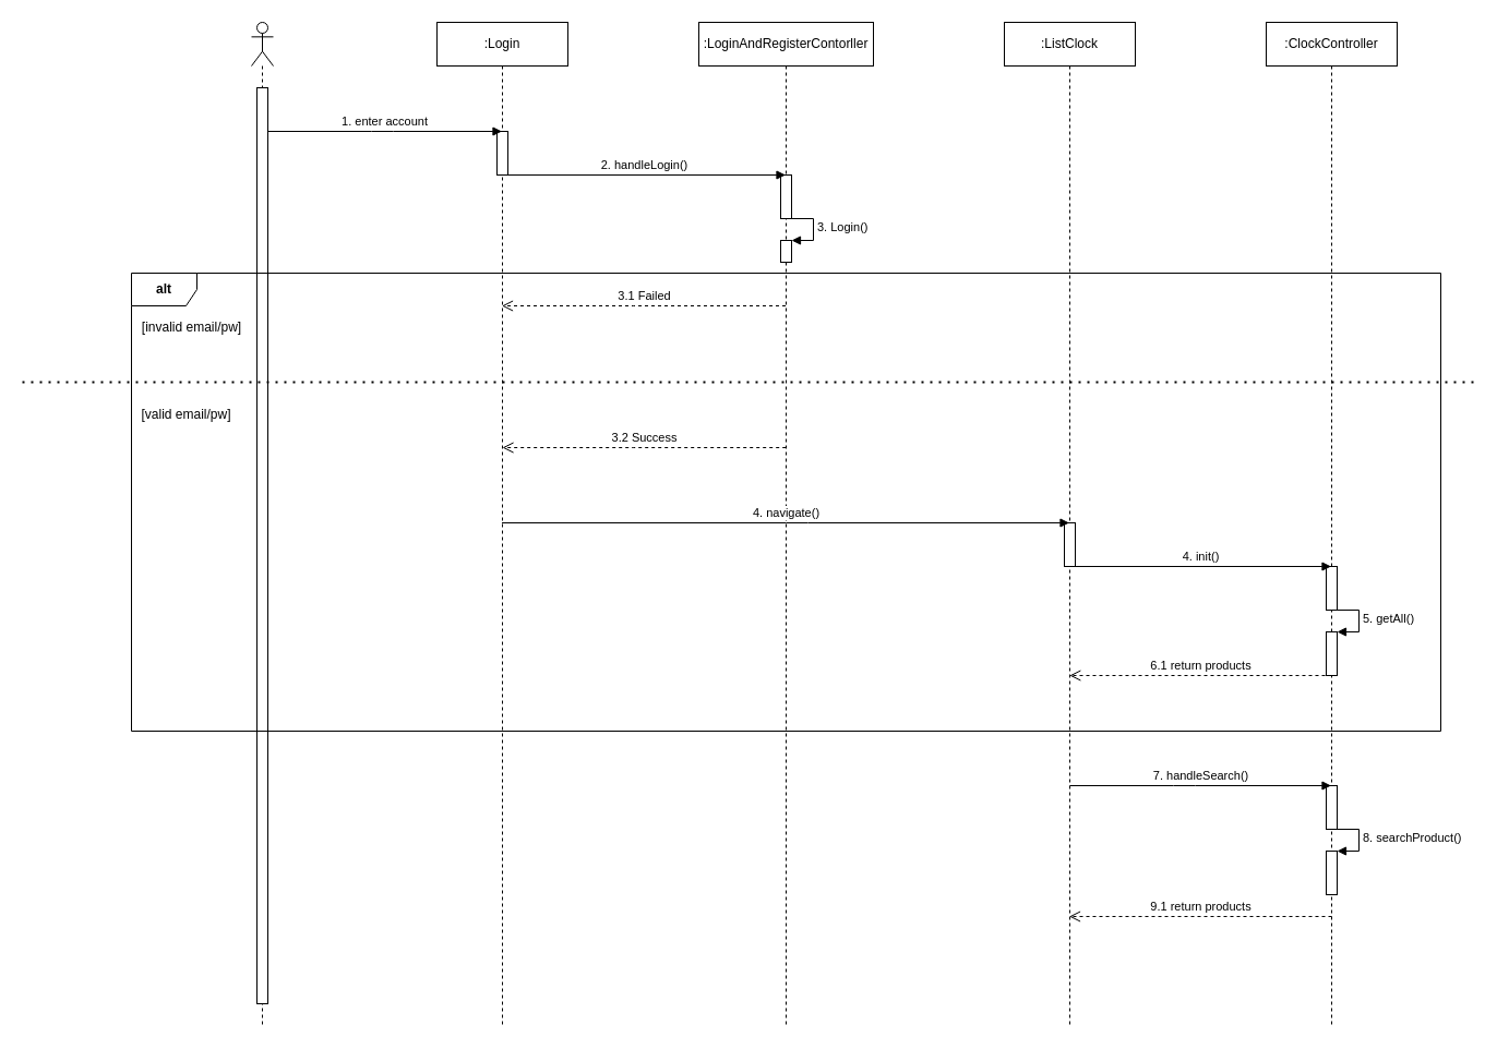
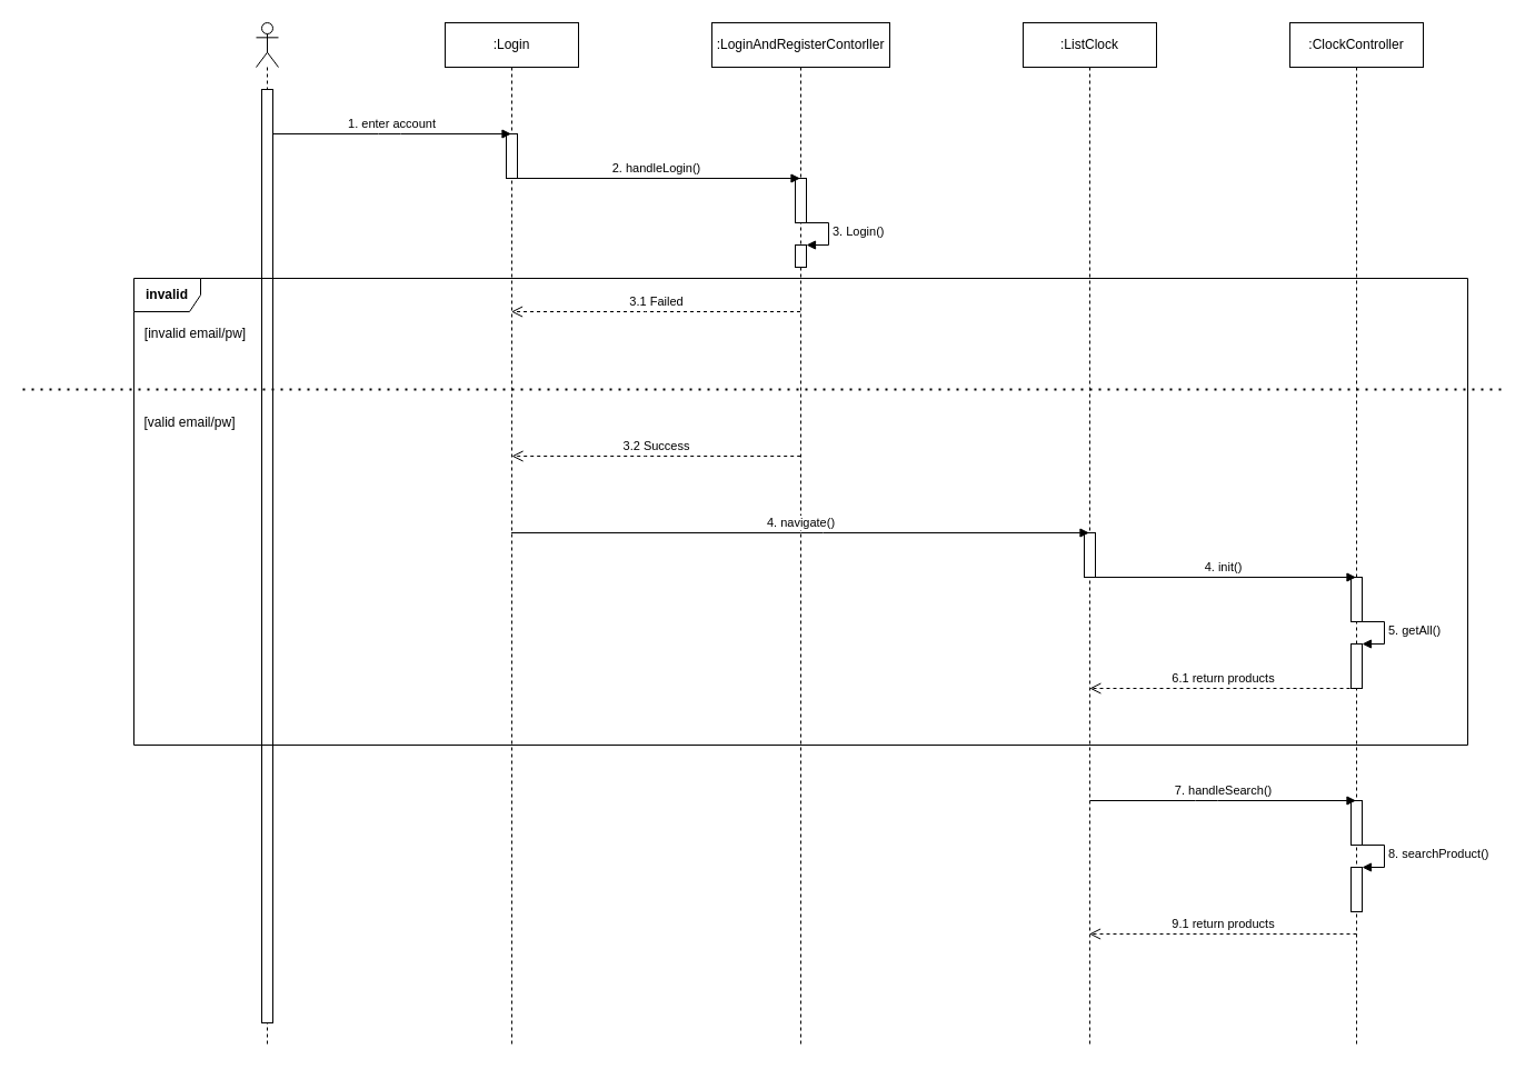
  <mxCell id="0" />
  <mxCell id="1" parent="0" />
  <mxCell id="2" value="" style="shape=umlLifeline;participant=umlActor;perimeter=lifelinePerimeter;whiteSpace=wrap;html=1;container=1;collapsible=0;recursiveResize=0;verticalAlign=top;spacingTop=36;outlineConnect=0;" parent="1" vertex="1"><mxGeometry x="230" y="20" width="20" height="920" as="geometry" /></mxCell>
  <mxCell id="3" value="" style="html=1;points=[];perimeter=orthogonalPerimeter;" parent="2" vertex="1"><mxGeometry x="5" y="60" width="10" height="840" as="geometry" /></mxCell>
  <mxCell id="4" value=":ClockController" style="shape=umlLifeline;perimeter=lifelinePerimeter;whiteSpace=wrap;html=1;container=1;collapsible=0;recursiveResize=0;outlineConnect=0;" parent="1" vertex="1"><mxGeometry x="1160" y="20" width="120" height="920" as="geometry" /></mxCell>
  <mxCell id="5" value="" style="html=1;points=[];perimeter=orthogonalPerimeter;" parent="4" vertex="1"><mxGeometry x="55" y="499" width="10" height="40" as="geometry" /></mxCell>
  <mxCell id="6" value="" style="html=1;points=[];perimeter=orthogonalPerimeter;" parent="4" vertex="1"><mxGeometry x="55" y="559" width="10" height="40" as="geometry" /></mxCell>
  <mxCell id="7" value="5. getAll()" style="edgeStyle=orthogonalEdgeStyle;html=1;align=left;spacingLeft=2;endArrow=block;rounded=0;entryX=1;entryY=0;" parent="4" target="6" edge="1"><mxGeometry relative="1" as="geometry"><mxPoint x="60" y="539" as="sourcePoint" /><Array as="points"><mxPoint x="85" y="539" /></Array></mxGeometry></mxCell>
  <mxCell id="8" value="" style="html=1;points=[];perimeter=orthogonalPerimeter;" parent="4" vertex="1"><mxGeometry x="55" y="760" width="10" height="40" as="geometry" /></mxCell>
  <mxCell id="9" value="8. searchProduct()" style="edgeStyle=orthogonalEdgeStyle;html=1;align=left;spacingLeft=2;endArrow=block;rounded=0;entryX=1;entryY=0;" parent="4" target="8" edge="1"><mxGeometry relative="1" as="geometry"><mxPoint x="60" y="740" as="sourcePoint" /><Array as="points"><mxPoint x="85" y="740" /></Array></mxGeometry></mxCell>
  <mxCell id="10" value="" style="html=1;points=[];perimeter=orthogonalPerimeter;" parent="4" vertex="1"><mxGeometry x="55" y="700" width="10" height="40" as="geometry" /></mxCell>
  <mxCell id="11" value=":ListClock" style="shape=umlLifeline;perimeter=lifelinePerimeter;whiteSpace=wrap;html=1;container=1;collapsible=0;recursiveResize=0;outlineConnect=0;" parent="1" vertex="1"><mxGeometry x="920" y="20" width="120" height="920" as="geometry" /></mxCell>
  <mxCell id="12" value="" style="html=1;points=[];perimeter=orthogonalPerimeter;" parent="11" vertex="1"><mxGeometry x="55" y="459" width="10" height="40" as="geometry" /></mxCell>
  <mxCell id="13" value=":LoginAndRegisterContorller" style="shape=umlLifeline;perimeter=lifelinePerimeter;whiteSpace=wrap;html=1;container=1;collapsible=0;recursiveResize=0;outlineConnect=0;" parent="1" vertex="1"><mxGeometry x="640" y="20" width="160" height="920" as="geometry" /></mxCell>
  <mxCell id="14" value="" style="html=1;points=[];perimeter=orthogonalPerimeter;" parent="13" vertex="1"><mxGeometry x="75" y="140" width="10" height="40" as="geometry" /></mxCell>
  <mxCell id="15" value="" style="html=1;points=[];perimeter=orthogonalPerimeter;" parent="13" vertex="1"><mxGeometry x="75" y="200" width="10" height="20" as="geometry" /></mxCell>
  <mxCell id="16" value="3. Login()" style="edgeStyle=orthogonalEdgeStyle;html=1;align=left;spacingLeft=2;endArrow=block;rounded=0;entryX=1;entryY=0;" parent="13" target="15" edge="1"><mxGeometry relative="1" as="geometry"><mxPoint x="80" y="180" as="sourcePoint" /><Array as="points"><mxPoint x="105" y="180" /></Array></mxGeometry></mxCell>
  <mxCell id="17" value=":Login" style="shape=umlLifeline;perimeter=lifelinePerimeter;whiteSpace=wrap;html=1;container=1;collapsible=0;recursiveResize=0;outlineConnect=0;" parent="1" vertex="1"><mxGeometry x="400" y="20" width="120" height="920" as="geometry" /></mxCell>
  <mxCell id="18" value="" style="html=1;points=[];perimeter=orthogonalPerimeter;" parent="17" vertex="1"><mxGeometry x="55" y="100" width="10" height="40" as="geometry" /></mxCell>
  <mxCell id="19" value="1. enter account" style="html=1;verticalAlign=bottom;endArrow=block;" parent="1" source="3" target="17" edge="1"><mxGeometry width="80" relative="1" as="geometry"><mxPoint x="250" y="120" as="sourcePoint" /><mxPoint x="380" y="110" as="targetPoint" /><Array as="points"><mxPoint x="350" y="120" /></Array></mxGeometry></mxCell>
  <mxCell id="20" value="2. handleLogin()" style="html=1;verticalAlign=bottom;endArrow=block;" parent="1" target="13" edge="1"><mxGeometry width="80" relative="1" as="geometry"><mxPoint x="460" y="160" as="sourcePoint" /><mxPoint x="540" y="160" as="targetPoint" /></mxGeometry></mxCell>
  <mxCell id="21" value="3.1 Failed" style="html=1;verticalAlign=bottom;endArrow=open;dashed=1;endSize=8;" parent="1" source="13" target="17" edge="1"><mxGeometry relative="1" as="geometry"><mxPoint x="720" y="260" as="sourcePoint" /><mxPoint x="640" y="260" as="targetPoint" /><Array as="points"><mxPoint x="590" y="280" /></Array></mxGeometry></mxCell>
  <mxCell id="22" value="4. navigate()" style="html=1;verticalAlign=bottom;endArrow=block;" parent="1" edge="1"><mxGeometry width="80" relative="1" as="geometry"><mxPoint x="459.5" y="479" as="sourcePoint" /><mxPoint x="979.5" y="479" as="targetPoint" /><Array as="points"><mxPoint x="730" y="479" /></Array></mxGeometry></mxCell>
  <mxCell id="23" value="4. init()" style="html=1;verticalAlign=bottom;endArrow=block;" parent="1" edge="1"><mxGeometry width="80" relative="1" as="geometry"><mxPoint x="980" y="519" as="sourcePoint" /><mxPoint x="1219.5" y="519" as="targetPoint" /></mxGeometry></mxCell>
  <mxCell id="24" value="6.1 return products" style="html=1;verticalAlign=bottom;endArrow=open;dashed=1;endSize=8;" parent="1" edge="1"><mxGeometry relative="1" as="geometry"><mxPoint x="1220" y="619" as="sourcePoint" /><mxPoint x="979.81" y="619" as="targetPoint" /></mxGeometry></mxCell>
  <mxCell id="25" value="3.2 Success" style="html=1;verticalAlign=bottom;endArrow=open;dashed=1;endSize=8;" parent="1" edge="1"><mxGeometry relative="1" as="geometry"><mxPoint x="719.69" y="410" as="sourcePoint" /><mxPoint x="460" y="410" as="targetPoint" /><Array as="points"><mxPoint x="590.19" y="410" /></Array></mxGeometry></mxCell>
  <mxCell id="26" value="" style="endArrow=none;dashed=1;html=1;dashPattern=1 3;strokeWidth=2;" parent="1" edge="1"><mxGeometry width="50" height="50" relative="1" as="geometry"><mxPoint x="20" y="350" as="sourcePoint" /><mxPoint x="1350" y="350" as="targetPoint" /></mxGeometry></mxCell>
  <mxCell id="27" value="[invalid email/pw]" style="text;html=1;align=center;verticalAlign=middle;resizable=0;points=[];autosize=1;" parent="1" vertex="1"><mxGeometry x="120" y="290" width="110" height="20" as="geometry" /></mxCell>
  <mxCell id="28" value="[valid email/pw]" style="text;html=1;align=center;verticalAlign=middle;resizable=0;points=[];autosize=1;" parent="1" vertex="1"><mxGeometry x="120" y="370" width="100" height="20" as="geometry" /></mxCell>
- <mxCell id="29" value="&lt;b&gt;alt&lt;/b&gt;" style="shape=umlFrame;whiteSpace=wrap;html=1;" parent="1" vertex="1"><mxGeometry x="120" y="250" width="1200" height="420" as="geometry" /></mxCell>
+ <mxCell id="29" value="&lt;b&gt;invalid&lt;/b&gt;" style="shape=umlFrame;whiteSpace=wrap;html=1;" parent="1" vertex="1"><mxGeometry x="120" y="250" width="1200" height="420" as="geometry" /></mxCell>
  <mxCell id="30" value="7. handleSearch()" style="html=1;verticalAlign=bottom;endArrow=block;" parent="1" target="4" edge="1"><mxGeometry width="80" relative="1" as="geometry"><mxPoint x="980" y="720" as="sourcePoint" /><mxPoint x="1194.5" y="720" as="targetPoint" /><Array as="points"><mxPoint x="1085" y="720" /></Array></mxGeometry></mxCell>
  <mxCell id="31" value="9.1 return products" style="html=1;verticalAlign=bottom;endArrow=open;dashed=1;endSize=8;" parent="1" target="11" edge="1"><mxGeometry x="-0.001" relative="1" as="geometry"><mxPoint x="1220" y="840" as="sourcePoint" /><mxPoint x="1140" y="840" as="targetPoint" /><mxPoint as="offset" /></mxGeometry></mxCell>
